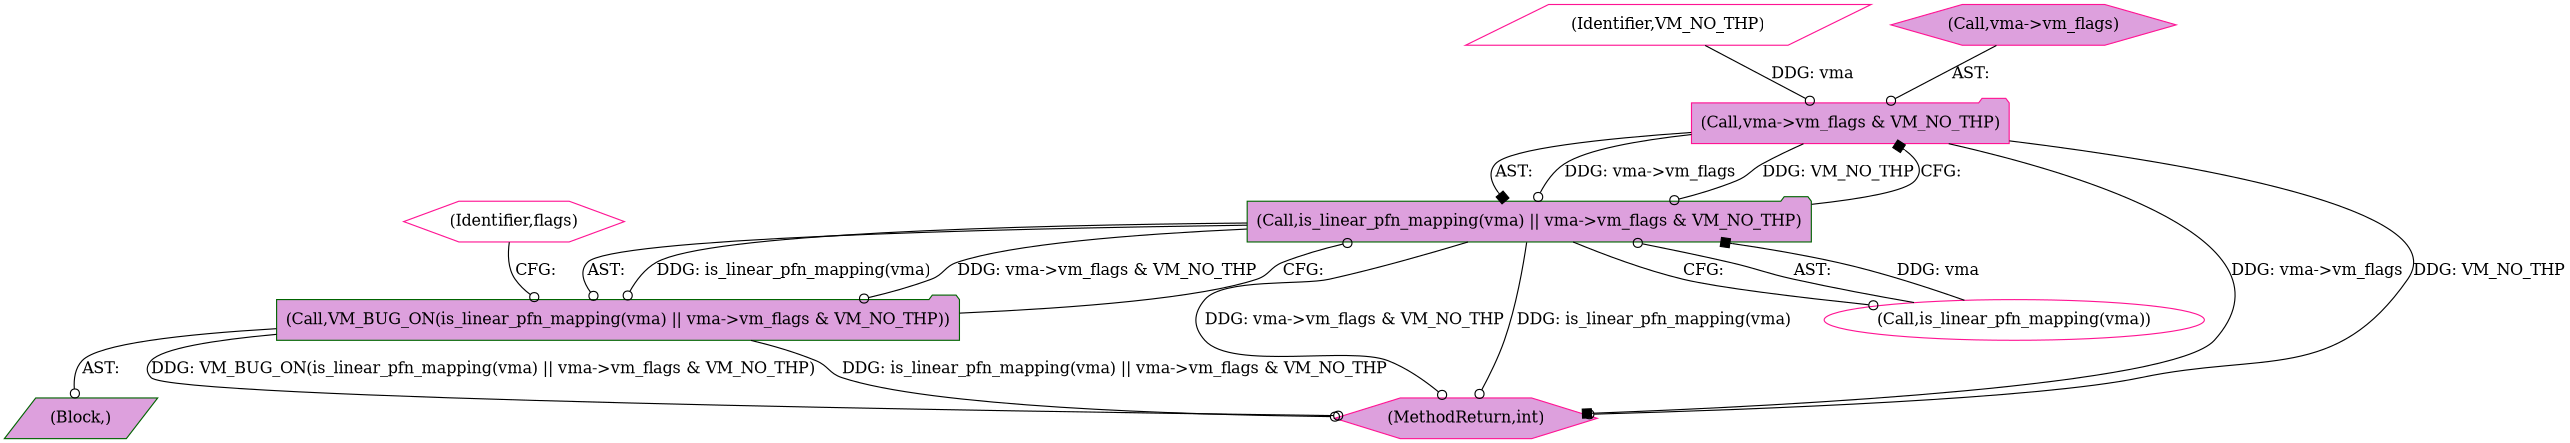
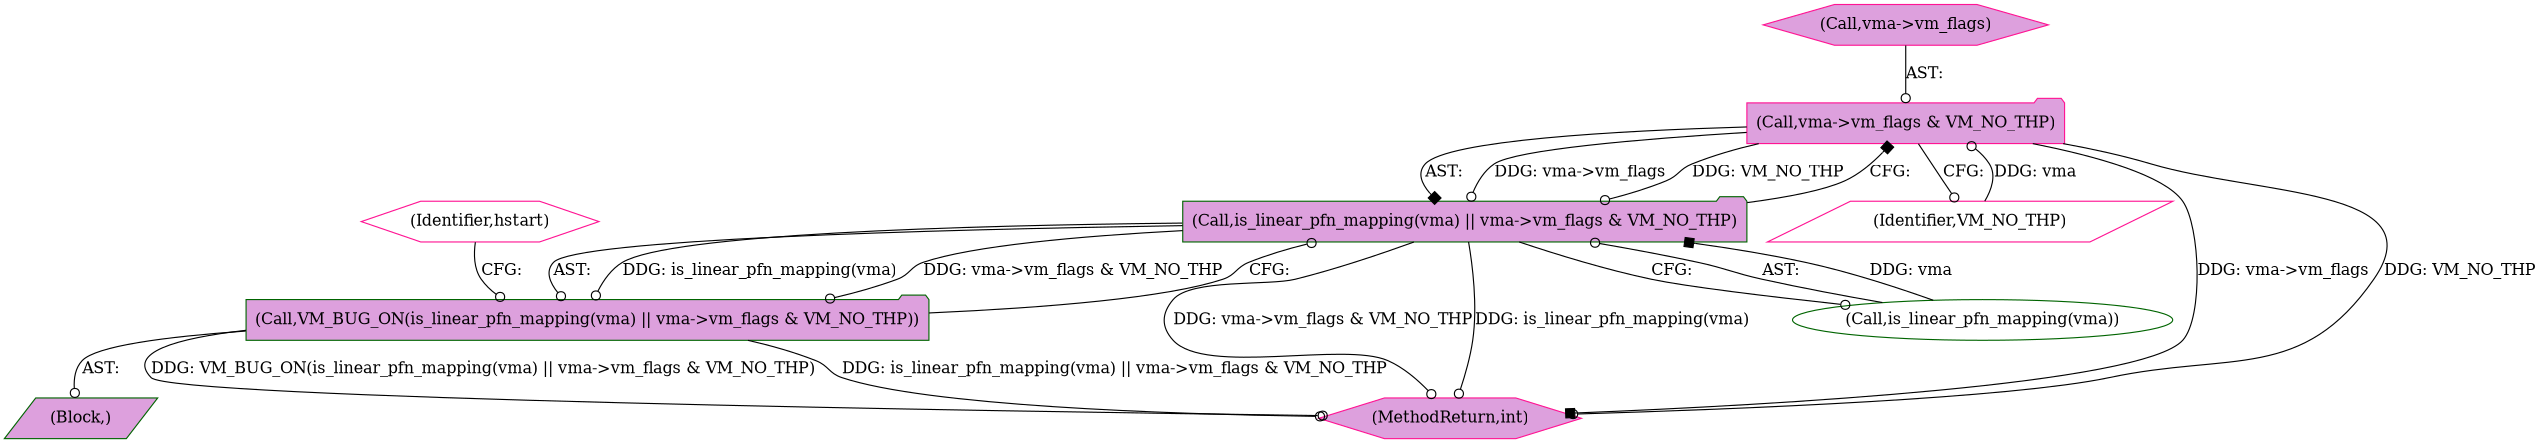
  digraph {
    node [color=deeppink fillcolor=plum shape=folder style=filled]
    edge [arrowhead=odot]
    n1 [label="(Call,vma->vm_flags & VM_NO_THP)"]
    n2 [color=darkgreen label="(Call,is_linear_pfn_mapping(vma) || vma->vm_flags & VM_NO_THP)"]
    n3 [fillcolor=white label="(Identifier,VM_NO_THP)" shape=parallelogram]
    n4 [label="(MethodReturn,int)" shape=hexagon]
    n5 [color=darkgreen label="(Call,VM_BUG_ON(is_linear_pfn_mapping(vma) || vma->vm_flags & VM_NO_THP))"]
-   n6 [fillcolor=white label="(Call,is_linear_pfn_mapping(vma))" shape=ellipse]
+   n6 [color=darkgreen fillcolor=white label="(Call,is_linear_pfn_mapping(vma))" shape=ellipse]
    n7 [color=darkgreen label="(Block,)" shape=parallelogram]
    n8 [label="(Call,vma->vm_flags)" shape=hexagon]
-   n9 [fillcolor=white label="(Identifier,flags)" shape=hexagon]
+   n9 [fillcolor=white label="(Identifier,hstart)" shape=hexagon]
    n1 -> n2 [arrowhead=box label="AST: "]
    n1 -> n2 [label="DDG: vma->vm_flags"]
    n1 -> n2 [label="DDG: VM_NO_THP"]
+   n1 -> n3 [label="CFG: "]
    n1 -> n4 [arrowhead=box label="DDG: vma->vm_flags"]
    n1 -> n4 [label="DDG: VM_NO_THP"]
    n2 -> n1 [arrowhead=box label="CFG: "]
    n2 -> n4 [label="DDG: vma->vm_flags & VM_NO_THP"]
    n2 -> n4 [label="DDG: is_linear_pfn_mapping(vma)"]
    n2 -> n5 [label="AST: "]
    n2 -> n5 [label="DDG: is_linear_pfn_mapping(vma)"]
    n2 -> n5 [label="DDG: vma->vm_flags & VM_NO_THP"]
    n2 -> n6 [label="CFG: "]
    n3 -> n1 [label="DDG: vma"]
    n5 -> n2 [label="CFG: "]
    n5 -> n4 [label="DDG: VM_BUG_ON(is_linear_pfn_mapping(vma) || vma->vm_flags & VM_NO_THP)"]
    n5 -> n4 [label="DDG: is_linear_pfn_mapping(vma) || vma->vm_flags & VM_NO_THP"]
    n5 -> n7 [label="AST: "]
    n6 -> n2 [label="AST: "]
    n6 -> n2 [arrowhead=box label="DDG: vma"]
    n8 -> n1 [label="AST: "]
    n9 -> n5 [label="CFG: "]
  }
